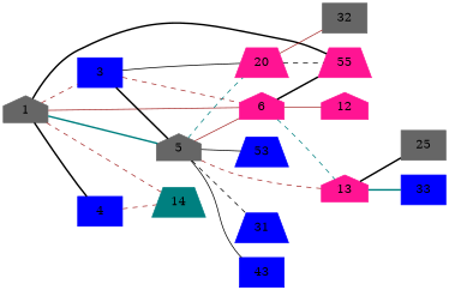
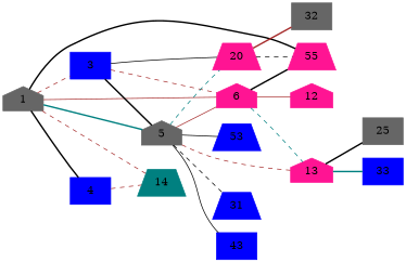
  graph {
    rankdir=LR
    node [color=blue shape=box style=filled]
    edge [color=black style=dashed]
    1 [color=gray40 shape=house super="+2+42"]
    3 [super="+24+8+17+7"]
    4 [super="+39+48"]
    5 [color=gray40 shape=house super="+11+52+15"]
    6 [color=deeppink shape=house super="+34+54"]
    14 [color=teal shape=trapezium]
    n7 [color=deeppink label=55 shape=trapezium super="+57+51"]
    20 [color=deeppink shape=trapezium super="+36+30"]
    13 [color=deeppink shape=house super="+27+23+56"]
    31 [shape=trapezium]
    43
    53 [shape=trapezium]
    12 [color=deeppink shape=house]
    32 [color=gray40]
    25 [color=gray40]
    33
    1 -- 3 [color=brown weight=4]
    1 -- 4 [style=bold weight=2]
    1 -- 5 [color=teal style=bold weight=2]
    1 -- 6 [color=brown style=solid weight=3]
    1 -- 14 [color=brown]
    1 -- n7 [style=bold]
    3 -- 5 [style=bold weight=2]
    3 -- 6 [color=brown]
    3 -- 20 [style=solid]
    4 -- 14 [color=brown]
    5 -- 6 [color=brown style=solid weight=2]
    5 -- 20 [color=teal weight=3]
    5 -- 13 [color=brown weight=2]
    5 -- 31
    5 -- 43 [style=solid]
    5 -- 53 [style=solid]
    6 -- n7 [style=bold]
    6 -- 13 [color=teal]
    6 -- 12 [color=brown style=solid]
    20 -- n7
-   20 -- 32 [color=brown style=solid]
+   20 -- 32 [color=brown style=bold]
    13 -- 25 [style=bold]
    13 -- 33 [color=teal style=bold weight=2]
  }
